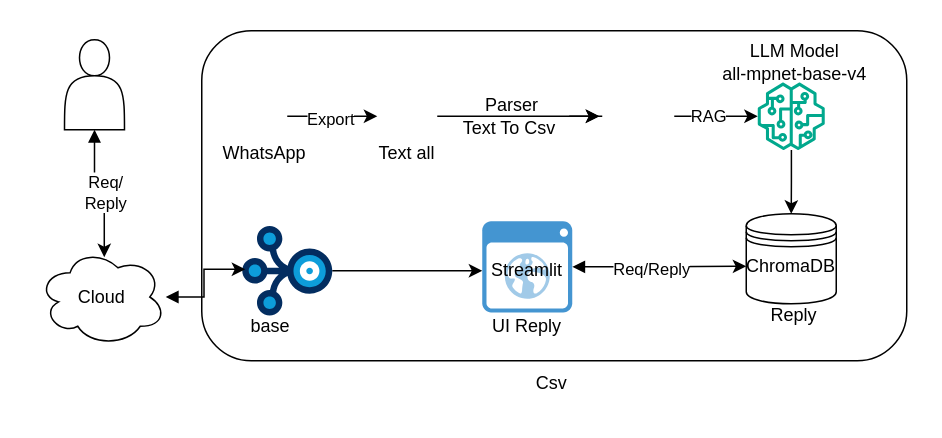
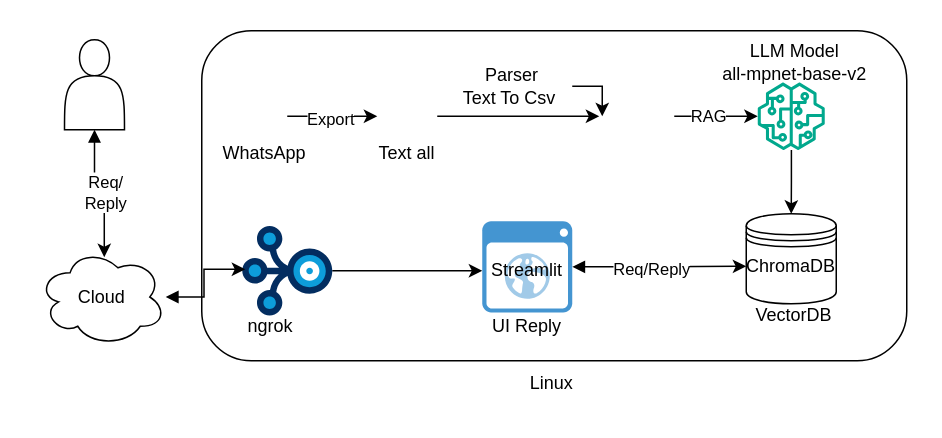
  <mxCell id="0" />
  <mxCell id="1" parent="0" />
  <mxCell id="2" value="" style="group" parent="1" vertex="1" connectable="0"><mxGeometry x="20" y="26" width="586" height="244" as="geometry" /></mxCell>
  <mxCell id="3" value="" style="shape=actor;whiteSpace=wrap;html=1;" parent="2" vertex="1"><mxGeometry x="22.5" width="40" height="60" as="geometry" /></mxCell>
  <mxCell id="4" value="Cloud" style="ellipse;shape=cloud;whiteSpace=wrap;html=1;" parent="2" vertex="1"><mxGeometry x="5" y="139" width="85" height="65" as="geometry" /></mxCell>
  <mxCell id="5" value="" style="group" parent="2" vertex="1" connectable="0"><mxGeometry x="126" width="460" height="220" as="geometry" /></mxCell>
  <mxCell id="6" value="" style="rounded=1;whiteSpace=wrap;html=1;" parent="5" vertex="1"><mxGeometry x="-12" y="-6" width="470" height="220" as="geometry" /></mxCell>
  <mxCell id="7" style="edgeStyle=orthogonalEdgeStyle;rounded=0;orthogonalLoop=1;jettySize=auto;html=1;exitX=1;exitY=0.5;exitDx=0;exitDy=0;entryX=0;entryY=0.5;entryDx=0;entryDy=0;" parent="5" source="9" target="12" edge="1"><mxGeometry relative="1" as="geometry" /></mxCell>
  <mxCell id="8" value="Export" style="edgeLabel;html=1;align=center;verticalAlign=middle;resizable=0;points=[];" parent="7" vertex="1" connectable="0"><mxGeometry x="-0.067" y="-1" relative="1" as="geometry"><mxPoint as="offset" /></mxGeometry></mxCell>
  <mxCell id="9" value="" style="shape=image;html=1;verticalAlign=top;verticalLabelPosition=bottom;labelBackgroundColor=#ffffff;imageAspect=0;aspect=fixed;image=https://cdn3.iconfinder.com/data/icons/2018-social-media-logotypes/1000/2018_social_media_popular_app_logo-whatsapp-128.png" parent="5" vertex="1"><mxGeometry x="15" y="36" width="30" height="30" as="geometry" /></mxCell>
  <mxCell id="10" style="edgeStyle=orthogonalEdgeStyle;rounded=0;orthogonalLoop=1;jettySize=auto;html=1;exitX=1;exitY=0.5;exitDx=0;exitDy=0;" parent="5" source="22" target="15" edge="1"><mxGeometry relative="1" as="geometry" /></mxCell>
  <mxCell id="11" style="edgeStyle=orthogonalEdgeStyle;rounded=0;orthogonalLoop=1;jettySize=auto;html=1;exitX=1;exitY=0.5;exitDx=0;exitDy=0;entryX=0;entryY=0.5;entryDx=0;entryDy=0;" parent="5" source="12" target="15" edge="1"><mxGeometry relative="1" as="geometry" /></mxCell>
  <mxCell id="12" value="" style="shape=image;html=1;verticalAlign=top;verticalLabelPosition=bottom;labelBackgroundColor=#ffffff;imageAspect=0;aspect=fixed;image=https://cdn0.iconfinder.com/data/icons/octicons/1024/file-text-128.png" parent="5" vertex="1"><mxGeometry x="105" y="31" width="40" height="40" as="geometry" /></mxCell>
  <mxCell id="13" style="edgeStyle=orthogonalEdgeStyle;rounded=0;orthogonalLoop=1;jettySize=auto;html=1;" parent="5" source="15" target="18" edge="1"><mxGeometry relative="1" as="geometry" /></mxCell>
  <mxCell id="14" value="RAG" style="edgeLabel;html=1;align=center;verticalAlign=middle;resizable=0;points=[];" parent="13" vertex="1" connectable="0"><mxGeometry x="-0.21" y="1" relative="1" as="geometry"><mxPoint as="offset" /></mxGeometry></mxCell>
  <mxCell id="15" value="" style="shape=image;html=1;verticalAlign=top;verticalLabelPosition=bottom;labelBackgroundColor=#ffffff;imageAspect=0;aspect=fixed;image=https://cdn0.iconfinder.com/data/icons/phosphor-light-vol-2/256/file-csv-light-128.png" parent="5" vertex="1"><mxGeometry x="253" y="26" width="50" height="50" as="geometry" /></mxCell>
  <mxCell id="16" value="" style="shape=datastore;whiteSpace=wrap;html=1;" parent="5" vertex="1"><mxGeometry x="351" y="116" width="60" height="60" as="geometry" /></mxCell>
  <mxCell id="17" style="edgeStyle=orthogonalEdgeStyle;rounded=0;orthogonalLoop=1;jettySize=auto;html=1;entryX=0.5;entryY=0;entryDx=0;entryDy=0;" parent="5" source="18" target="16" edge="1"><mxGeometry relative="1" as="geometry"><mxPoint x="381" y="106" as="targetPoint" /></mxGeometry></mxCell>
  <mxCell id="18" value="" style="sketch=0;outlineConnect=0;fontColor=#232F3E;gradientColor=none;fillColor=#01A88D;strokeColor=none;dashed=0;verticalLabelPosition=bottom;verticalAlign=top;align=center;html=1;fontSize=12;fontStyle=0;aspect=fixed;pointerEvents=1;shape=mxgraph.aws4.sagemaker_model;" parent="5" vertex="1"><mxGeometry x="358.5" y="28.5" width="45" height="45" as="geometry" /></mxCell>
  <mxCell id="19" value="Text all" style="text;html=1;align=center;verticalAlign=middle;whiteSpace=wrap;rounded=0;" parent="5" vertex="1"><mxGeometry x="95" y="61" width="60" height="30" as="geometry" /></mxCell>
  <mxCell id="20" value="UI Reply" style="text;html=1;align=center;verticalAlign=middle;whiteSpace=wrap;rounded=0;" parent="5" vertex="1"><mxGeometry x="165" y="176" width="80" height="30" as="geometry" /></mxCell>
  <mxCell id="21" value="WhatsApp" style="text;html=1;align=center;verticalAlign=middle;whiteSpace=wrap;rounded=0;" parent="5" vertex="1"><mxGeometry x="-20" y="61" width="100" height="30" as="geometry" /></mxCell>
- <mxCell id="22" value="Parser&lt;div&gt;Text To Csv&amp;nbsp;&lt;/div&gt;" style="text;html=1;align=center;verticalAlign=middle;whiteSpace=wrap;rounded=0;" parent="5" vertex="1"><mxGeometry x="155" y="36" width="80" height="30" as="geometry" /></mxCell>
- <mxCell id="23" value="LLM Model&lt;br&gt;all-mpnet-base-v4" style="text;html=1;align=center;verticalAlign=middle;whiteSpace=wrap;rounded=0;" parent="5" vertex="1"><mxGeometry x="325.75" width="114.5" height="30" as="geometry" /></mxCell>
+ <mxCell id="22" value="Parser&lt;div&gt;Text To Csv&amp;nbsp;&lt;/div&gt;" style="text;html=1;align=center;verticalAlign=middle;whiteSpace=wrap;rounded=0;" parent="5" vertex="1"><mxGeometry x="155" y="16" width="80" height="30" as="geometry" /></mxCell>
+ <mxCell id="23" value="LLM Model&lt;br&gt;all-mpnet-base-v2" style="text;html=1;align=center;verticalAlign=middle;whiteSpace=wrap;rounded=0;" parent="5" vertex="1"><mxGeometry x="325.75" width="114.5" height="30" as="geometry" /></mxCell>
  <mxCell id="24" value="ChromaDB" style="text;html=1;align=center;verticalAlign=middle;whiteSpace=wrap;rounded=0;" parent="5" vertex="1"><mxGeometry x="351" y="136" width="60" height="30" as="geometry" /></mxCell>
  <mxCell id="25" style="edgeStyle=orthogonalEdgeStyle;rounded=0;orthogonalLoop=1;jettySize=auto;html=1;entryX=0;entryY=0.5;entryDx=0;entryDy=0;" parent="5" source="26" target="31" edge="1"><mxGeometry relative="1" as="geometry" /></mxCell>
  <mxCell id="26" value="" style="verticalLabelPosition=bottom;aspect=fixed;html=1;shape=mxgraph.salesforce.stream;" parent="5" vertex="1"><mxGeometry x="15" y="124" width="60" height="60" as="geometry" /></mxCell>
  <mxCell id="27" style="edgeStyle=orthogonalEdgeStyle;rounded=0;orthogonalLoop=1;jettySize=auto;html=1;entryX=0;entryY=0.5;entryDx=0;entryDy=0;startArrow=block;startFill=1;" parent="5" source="29" target="24" edge="1"><mxGeometry relative="1" as="geometry" /></mxCell>
  <mxCell id="28" value="Req/Reply" style="edgeLabel;html=1;align=center;verticalAlign=middle;resizable=0;points=[];" parent="27" vertex="1" connectable="0"><mxGeometry x="-0.11" y="-1" relative="1" as="geometry"><mxPoint as="offset" /></mxGeometry></mxCell>
  <mxCell id="29" value="" style="shadow=0;dashed=0;html=1;strokeColor=none;fillColor=#4495D1;labelPosition=center;verticalLabelPosition=bottom;verticalAlign=top;align=center;outlineConnect=0;shape=mxgraph.veeam.2d.web_ui;" parent="5" vertex="1"><mxGeometry x="175" y="121" width="60" height="60.8" as="geometry" /></mxCell>
- <mxCell id="30" value="Reply" style="text;html=1;align=center;verticalAlign=middle;whiteSpace=wrap;rounded=0;" parent="5" vertex="1"><mxGeometry x="353" y="169" width="60" height="30" as="geometry" /></mxCell>
+ <mxCell id="30" value="VectorDB" style="text;html=1;align=center;verticalAlign=middle;whiteSpace=wrap;rounded=0;" parent="5" vertex="1"><mxGeometry x="353" y="169" width="60" height="30" as="geometry" /></mxCell>
  <mxCell id="31" value="Streamlit" style="text;html=1;align=center;verticalAlign=middle;whiteSpace=wrap;rounded=0;" parent="5" vertex="1"><mxGeometry x="175" y="139" width="60" height="30" as="geometry" /></mxCell>
- <mxCell id="32" value="base" style="text;html=1;align=center;verticalAlign=middle;whiteSpace=wrap;rounded=0;" parent="5" vertex="1"><mxGeometry x="4" y="176" width="60" height="30" as="geometry" /></mxCell>
+ <mxCell id="32" value="ngrok" style="text;html=1;align=center;verticalAlign=middle;whiteSpace=wrap;rounded=0;" parent="5" vertex="1"><mxGeometry x="4" y="176" width="60" height="30" as="geometry" /></mxCell>
  <mxCell id="33" style="edgeStyle=orthogonalEdgeStyle;rounded=0;orthogonalLoop=1;jettySize=auto;html=1;entryX=0.518;entryY=0.092;entryDx=0;entryDy=0;entryPerimeter=0;startArrow=block;startFill=1;" parent="2" source="3" target="4" edge="1"><mxGeometry relative="1" as="geometry" /></mxCell>
  <mxCell id="34" value="Req/&lt;div&gt;Reply&lt;/div&gt;" style="edgeLabel;html=1;align=center;verticalAlign=middle;resizable=0;points=[];" parent="33" vertex="1" connectable="0"><mxGeometry x="0.04" relative="1" as="geometry"><mxPoint as="offset" /></mxGeometry></mxCell>
  <mxCell id="35" style="edgeStyle=orthogonalEdgeStyle;rounded=0;orthogonalLoop=1;jettySize=auto;html=1;entryX=0.033;entryY=0.483;entryDx=0;entryDy=0;entryPerimeter=0;startArrow=block;startFill=1;" parent="2" source="4" target="26" edge="1"><mxGeometry relative="1" as="geometry" /></mxCell>
- <mxCell id="36" value="Csv" style="text;html=1;align=center;verticalAlign=middle;whiteSpace=wrap;rounded=0;" parent="2" vertex="1"><mxGeometry x="270" y="214" width="155" height="30" as="geometry" /></mxCell>
+ <mxCell id="36" value="Linux" style="text;html=1;align=center;verticalAlign=middle;whiteSpace=wrap;rounded=0;" parent="2" vertex="1"><mxGeometry x="270" y="214" width="155" height="30" as="geometry" /></mxCell>
